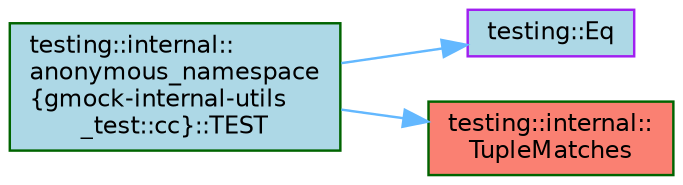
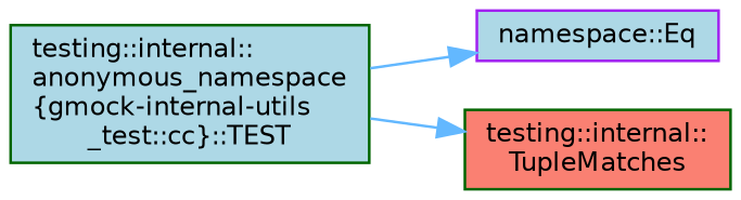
  digraph {
    rankdir=LR
    node [color=darkgreen fillcolor=lightblue fontname=Helvetica fontsize=10 shape=box style=filled]
    edge [color=steelblue1 fontname=Helvetica fontsize=10 labelfontname=Helvetica labelfontsize=10 style=solid]
    n1 [fontcolor=black height=0.2 label="testing::internal::\lanonymous_namespace\l\{gmock-internal-utils\l_test::cc\}::TEST" width=0.4]
-   n2 [color=purple height=0.2 label="testing::Eq" width=0.4]
+   n2 [color=purple height=0.2 label="namespace::Eq" width=0.4]
    n3 [fillcolor=salmon height=0.2 label="testing::internal::\lTupleMatches" width=0.4]
    n1 -> n2
    n1 -> n3
  }
